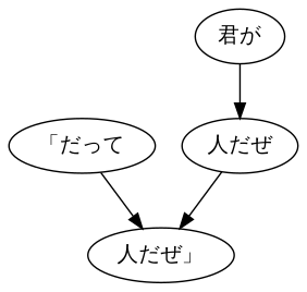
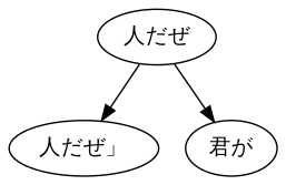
  digraph {
    fontname=Roboto
    node [fontname=Roboto]
    edge [fontname=Roboto]
-   n1 [label="「だって"]
    n2 [label="人だぜ」"]
    n3 [label="君が"]
    n4 [label="人だぜ"]
-   n1 -> n2
-   n3 -> n4
+   n4 -> n3
    n4 -> n2
  }
